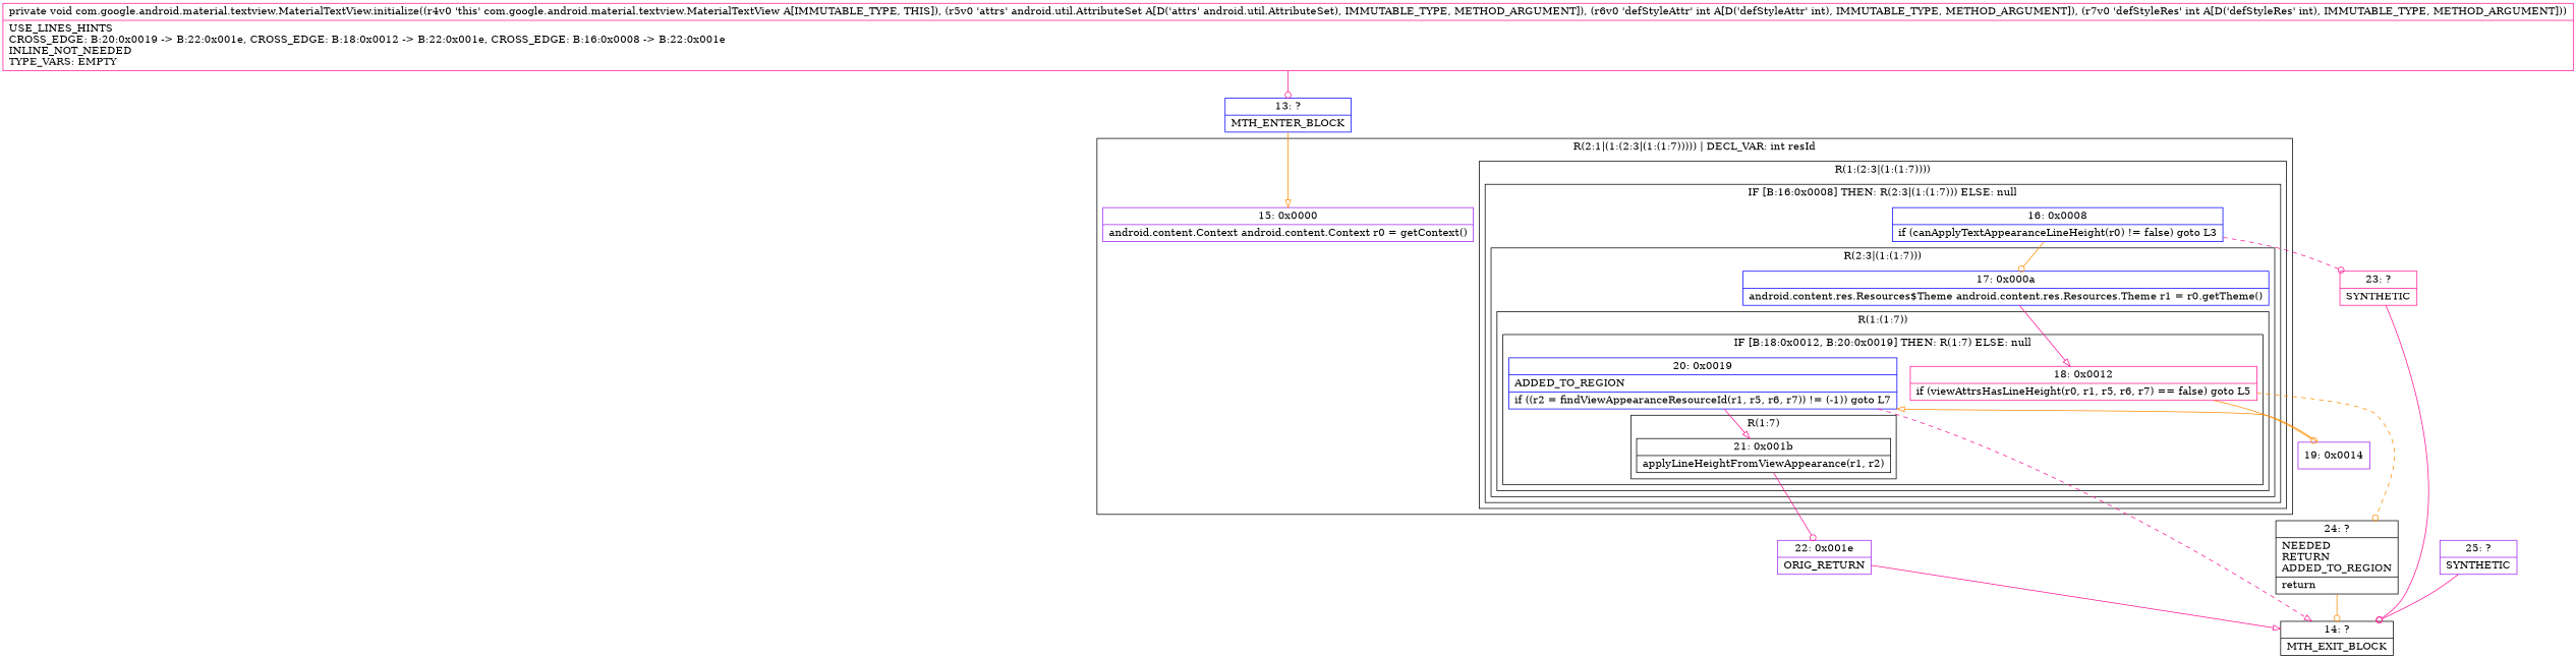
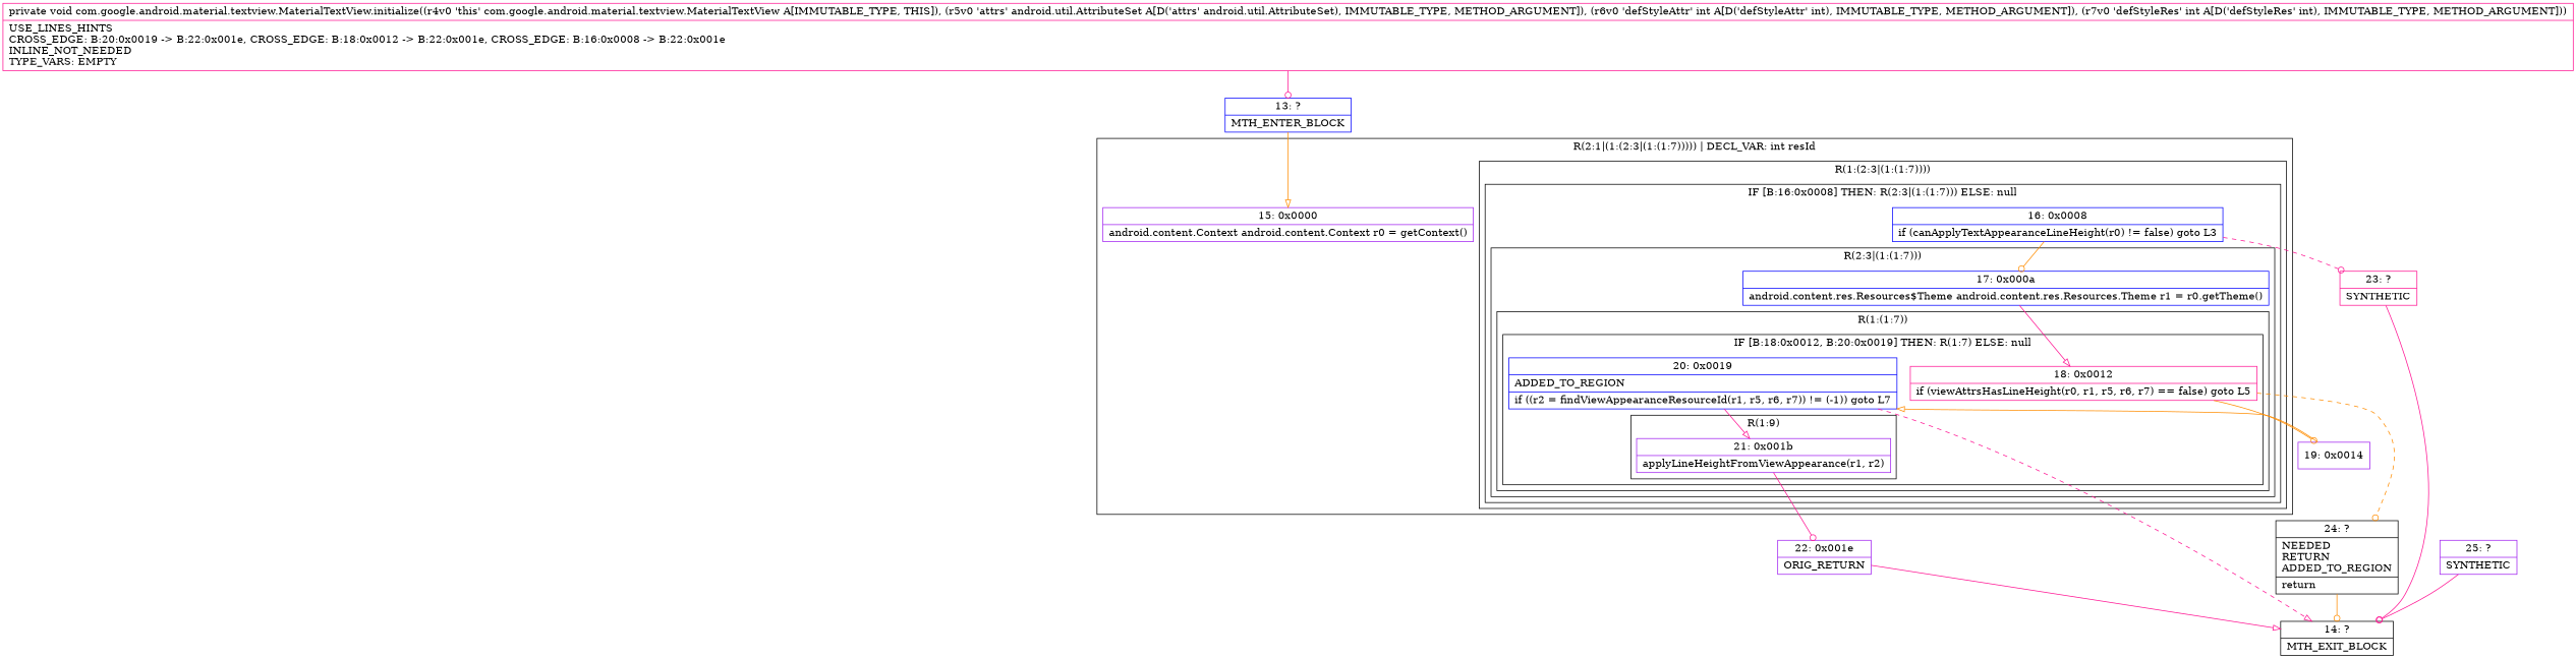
  digraph {
    node [color=purple shape=record]
    edge [arrowhead=odot color=deeppink]
-   n1 [color=black label="{21\:\ 0x001b|applyLineHeightFromViewAppearance(r1, r2)\l}"]
+   n1 [label="{21\:\ 0x001b|applyLineHeightFromViewAppearance(r1, r2)\l}"]
    n2 [color=deeppink label="{18\:\ 0x0012|if (viewAttrsHasLineHeight(r0, r1, r5, r6, r7) == false) goto L5\l}"]
    n3 [color=blue label="{20\:\ 0x0019|ADDED_TO_REGION\l|if ((r2 = findViewAppearanceResourceId(r1, r5, r6, r7)) != (\-1)) goto L7\l}"]
    n4 [color=blue label="{17\:\ 0x000a|android.content.res.Resources$Theme android.content.res.Resources.Theme r1 = r0.getTheme()\l}"]
    n5 [color=blue label="{16\:\ 0x0008|if (canApplyTextAppearanceLineHeight(r0) != false) goto L3\l}"]
    n6 [label="{15\:\ 0x0000|android.content.Context android.content.Context r0 = getContext()\l}"]
    n7 [label="{22\:\ 0x001e|ORIG_RETURN\l}"]
    n8 [label="{19\:\ 0x0014}"]
    n9 [color=black label="{24\:\ ?|NEEDED\lRETURN\lADDED_TO_REGION\l|return\l}"]
    n10 [color=black label="{14\:\ ?|MTH_EXIT_BLOCK\l}"]
    n11 [color=deeppink label="{23\:\ ?|SYNTHETIC\l}"]
    n12 [label="{25\:\ ?|SYNTHETIC\l}"]
    n13 [color=blue label="{13\:\ ?|MTH_ENTER_BLOCK\l}"]
    n14 [color=deeppink label="{private void com.google.android.material.textview.MaterialTextView.initialize((r4v0 'this' com.google.android.material.textview.MaterialTextView A[IMMUTABLE_TYPE, THIS]), (r5v0 'attrs' android.util.AttributeSet A[D('attrs' android.util.AttributeSet), IMMUTABLE_TYPE, METHOD_ARGUMENT]), (r6v0 'defStyleAttr' int A[D('defStyleAttr' int), IMMUTABLE_TYPE, METHOD_ARGUMENT]), (r7v0 'defStyleRes' int A[D('defStyleRes' int), IMMUTABLE_TYPE, METHOD_ARGUMENT]))  | USE_LINES_HINTS\lCROSS_EDGE: B:20:0x0019 \-\> B:22:0x001e, CROSS_EDGE: B:18:0x0012 \-\> B:22:0x001e, CROSS_EDGE: B:16:0x0008 \-\> B:22:0x001e\lINLINE_NOT_NEEDED\lTYPE_VARS: EMPTY\l}"]
    subgraph cluster_1 {
      label="R(2:1|(1:(2:3|(1:(1:7))))) | DECL_VAR: int resId\l"
      n6
      subgraph cluster_2 {
        label="R(1:(2:3|(1:(1:7))))"
        subgraph cluster_3 {
          label="IF [B:16:0x0008] THEN: R(2:3|(1:(1:7))) ELSE: null"
          n5
          subgraph cluster_4 {
            label="R(2:3|(1:(1:7)))"
            n4
            subgraph cluster_5 {
              label="R(1:(1:7))"
              subgraph cluster_6 {
                label="IF [B:18:0x0012, B:20:0x0019] THEN: R(1:7) ELSE: null"
                n2
                n3
                subgraph cluster_7 {
-                 label="R(1:7)"
+                 label="R(1:9)"
                  n1
                }
              }
            }
          }
        }
      }
    }
    n1 -> n7
    n2 -> n8 [color=darkorange]
    n2 -> n9 [color=darkorange style=dashed]
    n3 -> n1 [arrowhead=onormal]
    n3 -> n10 [arrowhead=onormal style=dashed]
    n4 -> n2 [arrowhead=onormal]
    n5 -> n4 [color=darkorange]
    n5 -> n11 [style=dashed]
    n7 -> n10 [arrowhead=onormal]
    n8 -> n3 [arrowhead=onormal color=darkorange]
    n9 -> n10 [color=darkorange]
    n11 -> n10
    n12 -> n10
    n13 -> n6 [arrowhead=onormal color=darkorange]
    n14 -> n13
  }
